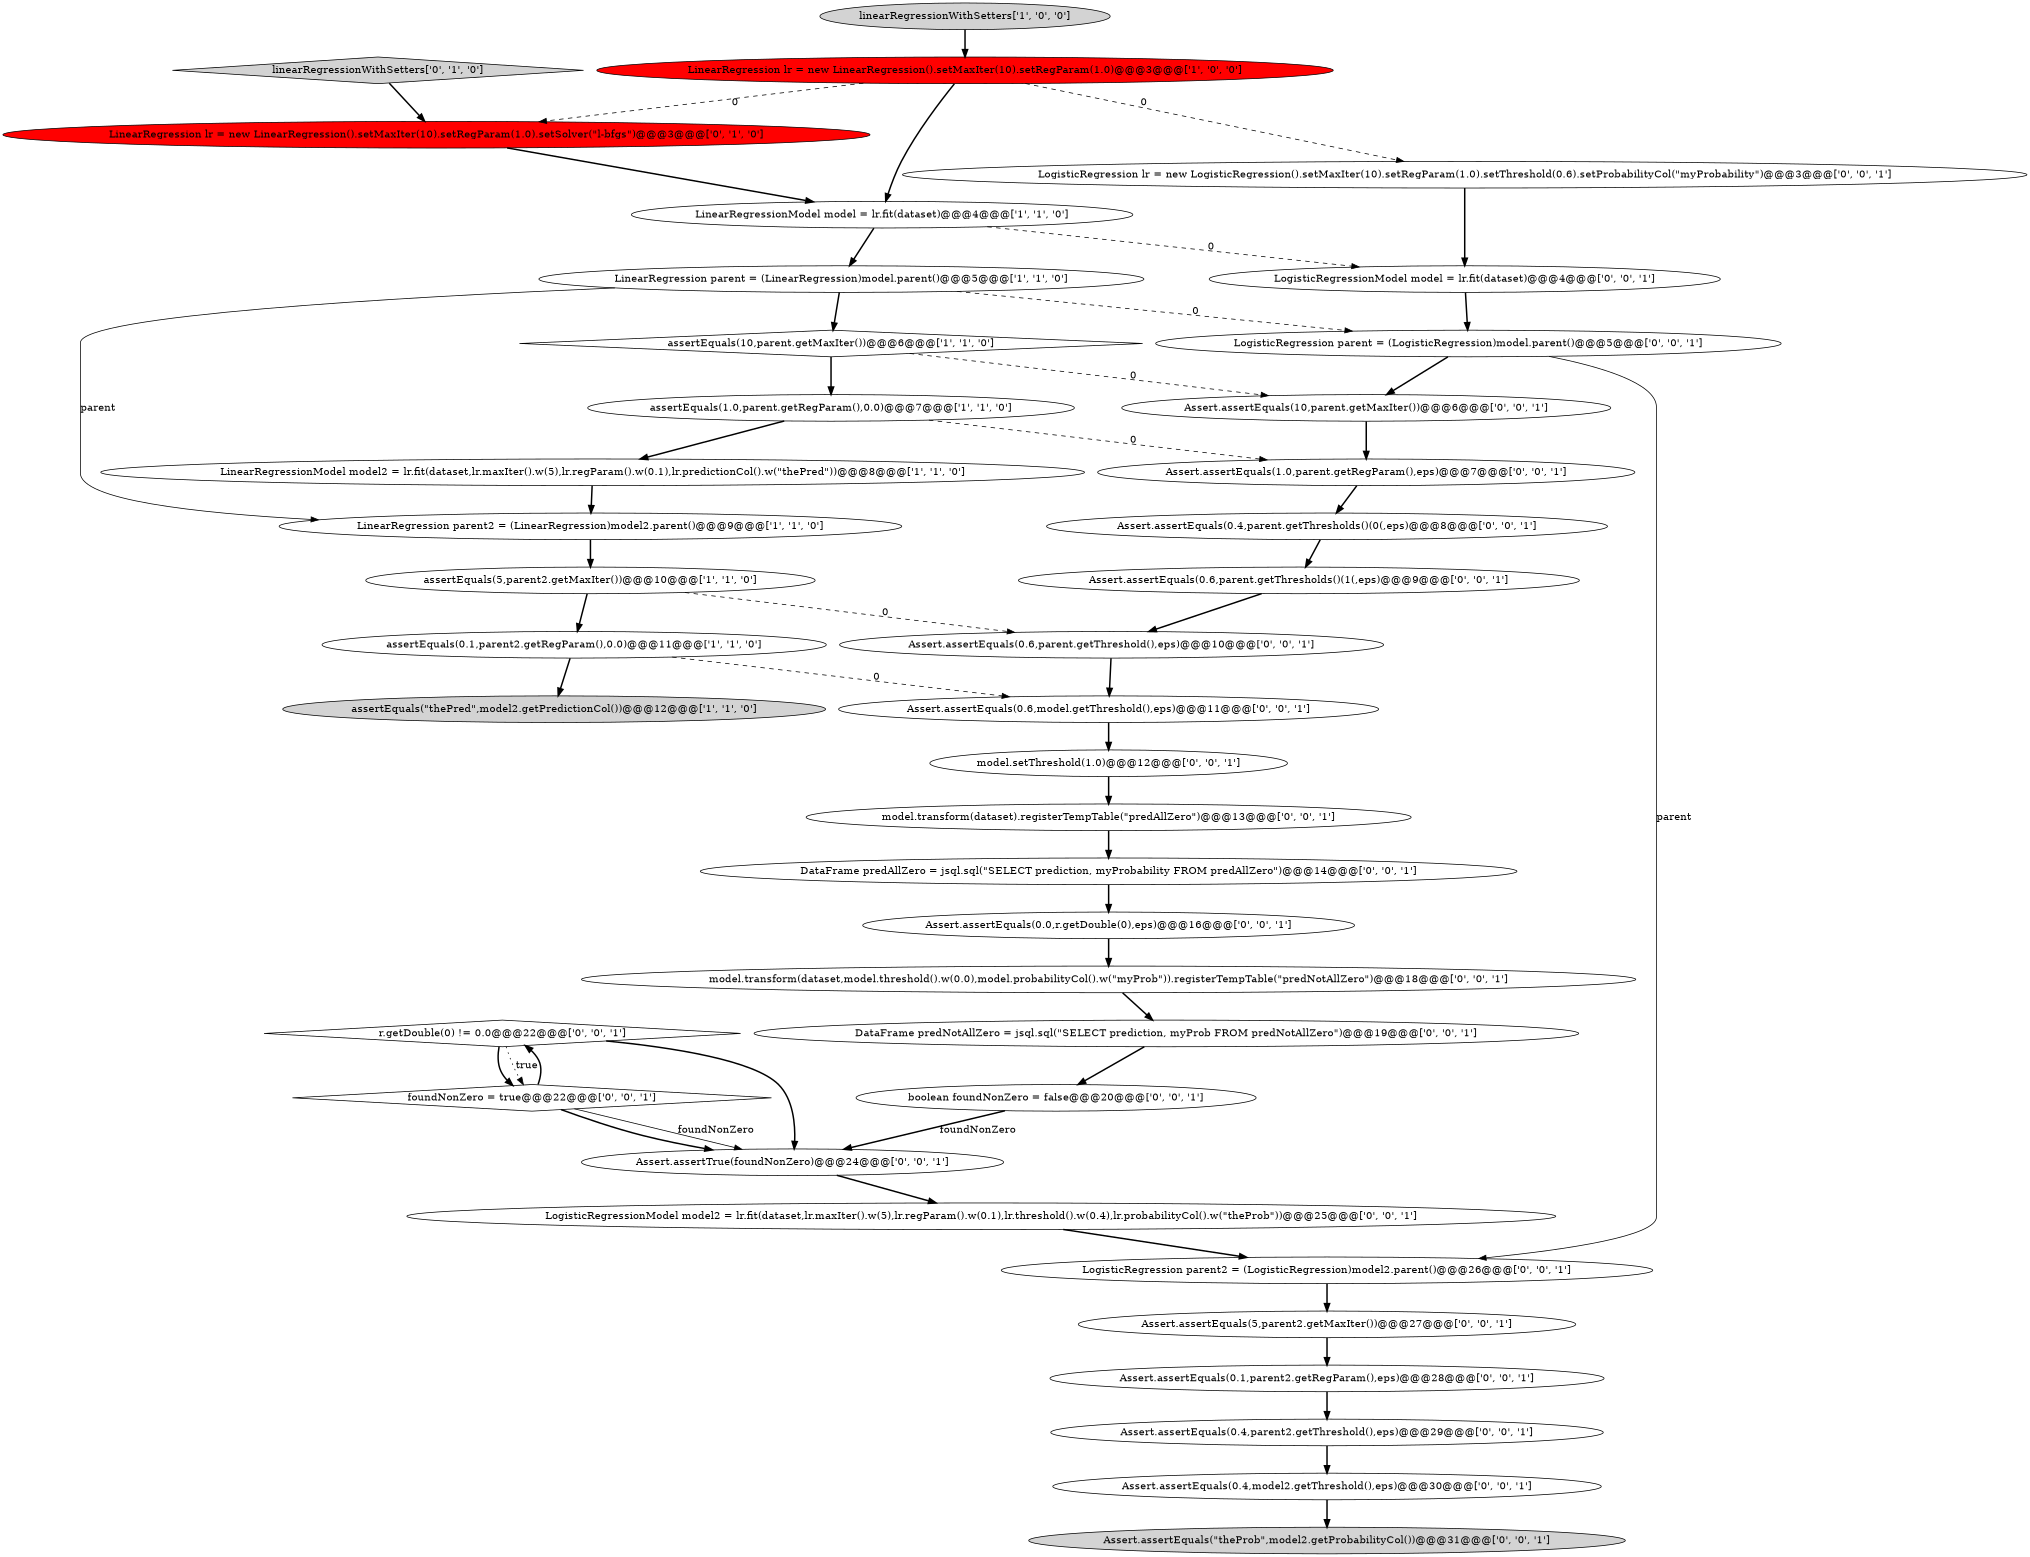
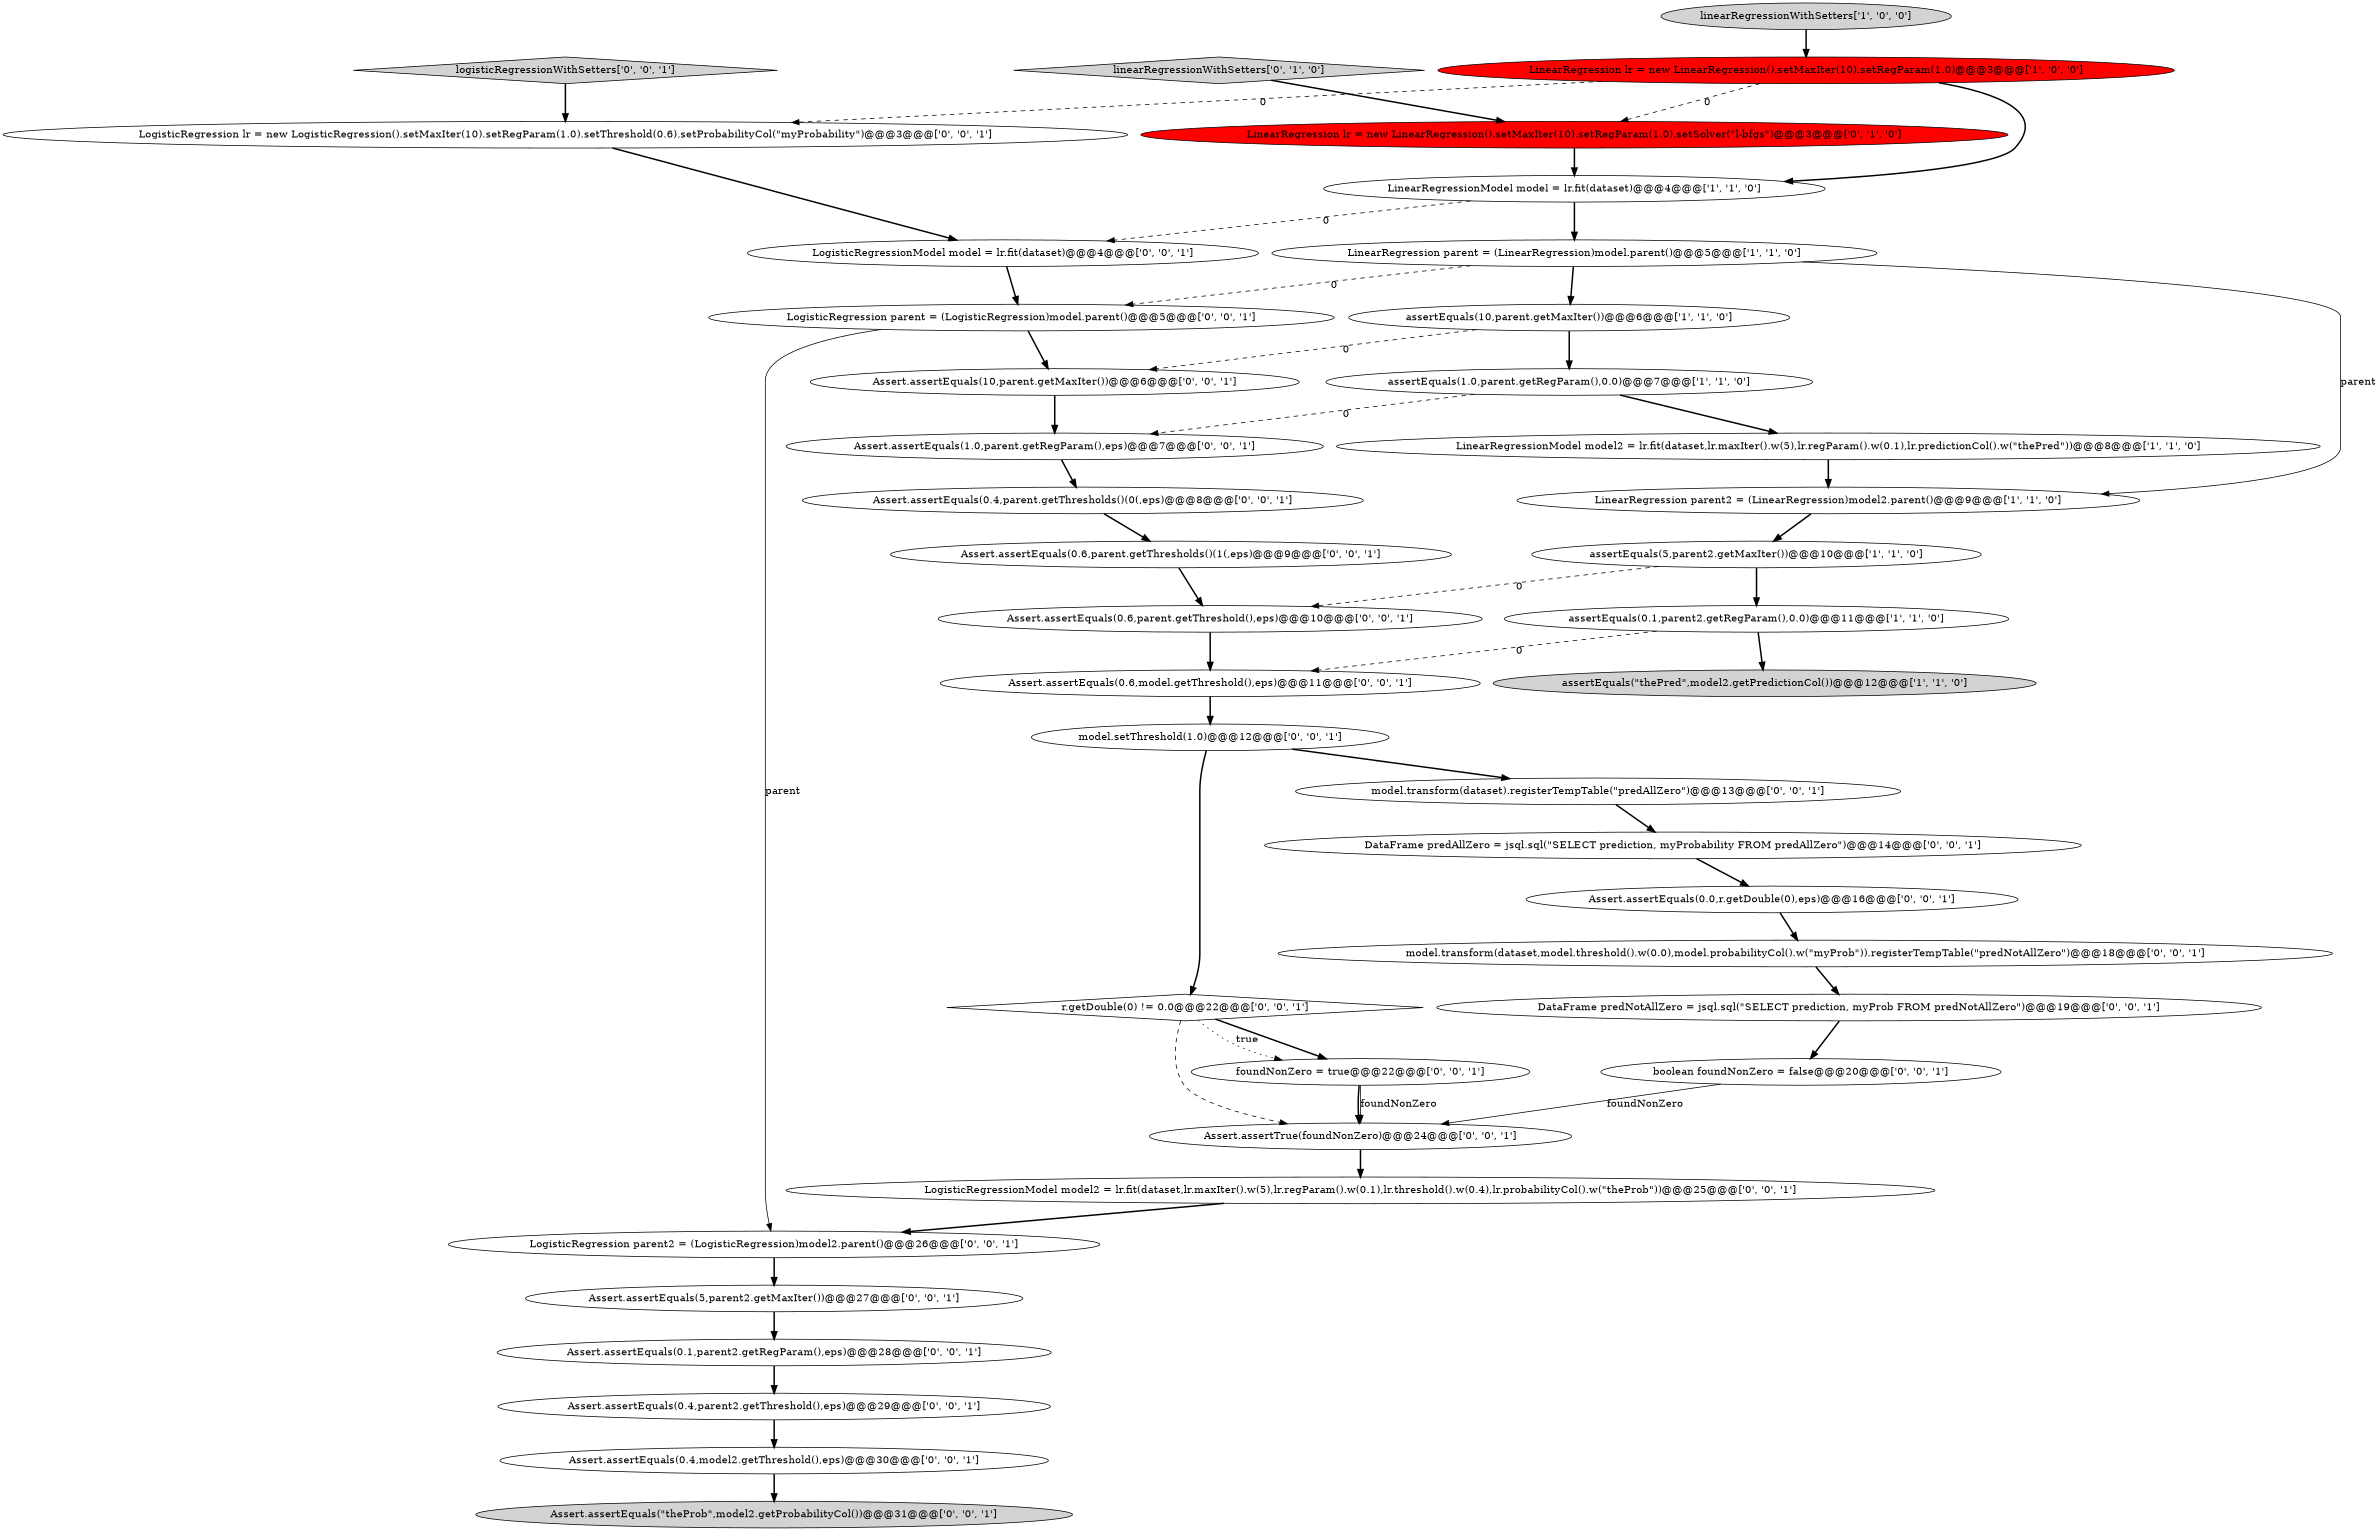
  digraph {
    node [fillcolor=white shape=ellipse style=filled]
    edge [style=bold]
    n1 [fillcolor=red label="LinearRegression lr = new LinearRegression().setMaxIter(10).setRegParam(1.0)@@@3@@@['1', '0', '0']"]
    n2 [label="LinearRegressionModel model = lr.fit(dataset)@@@4@@@['1', '1', '0']"]
    n3 [label="LogisticRegression lr = new LogisticRegression().setMaxIter(10).setRegParam(1.0).setThreshold(0.6).setProbabilityCol(\"myProbability\")@@@3@@@['0', '0', '1']"]
    n4 [fillcolor=red label="LinearRegression lr = new LinearRegression().setMaxIter(10).setRegParam(1.0).setSolver(\"l-bfgs\")@@@3@@@['0', '1', '0']"]
    n5 [label="LinearRegression parent = (LinearRegression)model.parent()@@@5@@@['1', '1', '0']"]
    n6 [label="LogisticRegressionModel model = lr.fit(dataset)@@@4@@@['0', '0', '1']"]
    n7 [label="model.transform(dataset,model.threshold().w(0.0),model.probabilityCol().w(\"myProb\")).registerTempTable(\"predNotAllZero\")@@@18@@@['0', '0', '1']"]
    n8 [label="DataFrame predNotAllZero = jsql.sql(\"SELECT prediction, myProb FROM predNotAllZero\")@@@19@@@['0', '0', '1']"]
    n9 [label="boolean foundNonZero = false@@@20@@@['0', '0', '1']"]
    n10 [label="LogisticRegression parent = (LogisticRegression)model.parent()@@@5@@@['0', '0', '1']"]
    n11 [label="LinearRegression parent2 = (LinearRegression)model2.parent()@@@9@@@['1', '1', '0']"]
-   n12 [label="assertEquals(10,parent.getMaxIter())@@@6@@@['1', '1', '0']" shape=diamond]
+   n12 [label="assertEquals(10,parent.getMaxIter())@@@6@@@['1', '1', '0']"]
    n13 [label="LogisticRegression parent2 = (LogisticRegression)model2.parent()@@@26@@@['0', '0', '1']"]
    n14 [label="Assert.assertEquals(10,parent.getMaxIter())@@@6@@@['0', '0', '1']"]
    n15 [label="assertEquals(5,parent2.getMaxIter())@@@10@@@['1', '1', '0']"]
    n16 [label="assertEquals(1.0,parent.getRegParam(),0.0)@@@7@@@['1', '1', '0']"]
    n17 [label="Assert.assertEquals(5,parent2.getMaxIter())@@@27@@@['0', '0', '1']"]
    n18 [label="Assert.assertEquals(0.1,parent2.getRegParam(),eps)@@@28@@@['0', '0', '1']"]
    n19 [label="Assert.assertEquals(0.6,parent.getThreshold(),eps)@@@10@@@['0', '0', '1']"]
    n20 [label="Assert.assertEquals(0.6,model.getThreshold(),eps)@@@11@@@['0', '0', '1']"]
    n21 [label="model.setThreshold(1.0)@@@12@@@['0', '0', '1']"]
    n22 [label="Assert.assertEquals(0.4,model2.getThreshold(),eps)@@@30@@@['0', '0', '1']"]
    n23 [fillcolor=lightgray label="Assert.assertEquals(\"theProb\",model2.getProbabilityCol())@@@31@@@['0', '0', '1']"]
    n24 [label="Assert.assertEquals(1.0,parent.getRegParam(),eps)@@@7@@@['0', '0', '1']"]
    n25 [label="Assert.assertEquals(0.4,parent.getThresholds()(0(,eps)@@@8@@@['0', '0', '1']"]
    n26 [label="Assert.assertEquals(0.6,parent.getThresholds()(1(,eps)@@@9@@@['0', '0', '1']"]
    n27 [fillcolor=lightgray label="linearRegressionWithSetters['0', '1', '0']" shape=diamond]
    n28 [label="model.transform(dataset).registerTempTable(\"predAllZero\")@@@13@@@['0', '0', '1']"]
    n29 [fillcolor=lightgray label="linearRegressionWithSetters['1', '0', '0']"]
    n30 [label="Assert.assertEquals(0.0,r.getDouble(0),eps)@@@16@@@['0', '0', '1']"]
    n31 [label="r.getDouble(0) != 0.0@@@22@@@['0', '0', '1']" shape=diamond]
-   n32 [label="foundNonZero = true@@@22@@@['0', '0', '1']" shape=diamond]
+   n32 [label="foundNonZero = true@@@22@@@['0', '0', '1']"]
    n33 [label="Assert.assertTrue(foundNonZero)@@@24@@@['0', '0', '1']"]
    n34 [label="LogisticRegressionModel model2 = lr.fit(dataset,lr.maxIter().w(5),lr.regParam().w(0.1),lr.threshold().w(0.4),lr.probabilityCol().w(\"theProb\"))@@@25@@@['0', '0', '1']"]
    n35 [label="Assert.assertEquals(0.4,parent2.getThreshold(),eps)@@@29@@@['0', '0', '1']"]
    n36 [label="LinearRegressionModel model2 = lr.fit(dataset,lr.maxIter().w(5),lr.regParam().w(0.1),lr.predictionCol().w(\"thePred\"))@@@8@@@['1', '1', '0']"]
    n37 [fillcolor=lightgray label="assertEquals(\"thePred\",model2.getPredictionCol())@@@12@@@['1', '1', '0']"]
    n38 [label="DataFrame predAllZero = jsql.sql(\"SELECT prediction, myProbability FROM predAllZero\")@@@14@@@['0', '0', '1']"]
    n39 [label="assertEquals(0.1,parent2.getRegParam(),0.0)@@@11@@@['1', '1', '0']"]
+   n40 [fillcolor=lightgray label="logisticRegressionWithSetters['0', '0', '1']" shape=diamond]
    n1 -> n2
    n1 -> n3 [label=0 style=dashed]
    n1 -> n4 [label=0 style=dashed]
    n2 -> n5
    n2 -> n6 [label=0 style=dashed]
    n3 -> n6
    n4 -> n2
    n5 -> n10 [label=0 style=dashed]
    n5 -> n11 [label=parent style=solid]
    n5 -> n12
    n6 -> n10
    n7 -> n8
    n8 -> n9
-   n9 -> n33 [label=foundNonZero]
+   n9 -> n33 [label=foundNonZero style=solid]
    n10 -> n13 [label=parent style=solid]
    n10 -> n14
    n11 -> n15
    n12 -> n14 [label=0 style=dashed]
    n12 -> n16
    n13 -> n17
    n14 -> n24
    n15 -> n19 [label=0 style=dashed]
    n15 -> n39
    n16 -> n24 [label=0 style=dashed]
    n16 -> n36
    n17 -> n18
    n18 -> n35
    n19 -> n20
    n20 -> n21
    n21 -> n28
    n22 -> n23
    n24 -> n25
    n25 -> n26
    n26 -> n19
    n27 -> n4
    n28 -> n38
    n29 -> n1
    n30 -> n7
    n31 -> n32
    n31 -> n32 [label=true style=dotted]
-   n31 -> n33
-   n32 -> n31
+   n31 -> n33 [style=dashed]
+   n21 -> n31
    n32 -> n33 [label=foundNonZero style=solid]
    n32 -> n33
    n33 -> n34
    n34 -> n13
    n35 -> n22
    n36 -> n11
    n38 -> n30
    n39 -> n20 [label=0 style=dashed]
    n39 -> n37
+   n40 -> n3
  }
